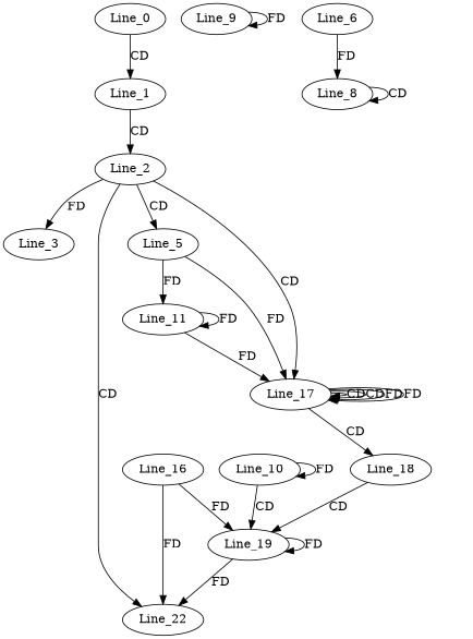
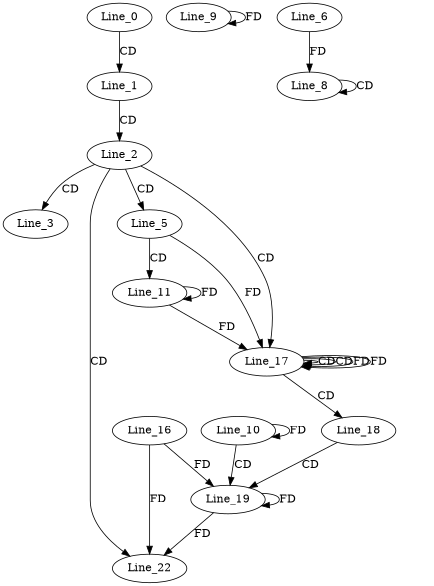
  digraph {
    Line_0
    Line_1
    Line_2
    Line_3
    Line_5
    Line_17
    Line_22
    Line_11
    Line_16
    Line_19
    Line_18
    Line_9
    Line_10
    Line_8
    Line_6
    Line_0 -> Line_1 [label=CD]
    Line_1 -> Line_2 [label=CD]
-   Line_2 -> Line_3 [label=FD]
+   Line_2 -> Line_3 [label=CD]
    Line_2 -> Line_5 [label=CD]
    Line_2 -> Line_17 [label=CD]
    Line_2 -> Line_22 [label=CD]
    Line_5 -> Line_17 [label=FD]
-   Line_5 -> Line_11 [label=FD]
+   Line_5 -> Line_11 [label=CD]
    Line_17 -> Line_17 [label=CD]
    Line_17 -> Line_17 [label=CD]
    Line_17 -> Line_17 [label=FD]
    Line_17 -> Line_17 [label=FD]
    Line_17 -> Line_18 [label=CD]
    Line_11 -> Line_17 [label=FD]
    Line_11 -> Line_11 [label=FD]
    Line_16 -> Line_22 [label=FD]
    Line_16 -> Line_19 [label=FD]
    Line_19 -> Line_22 [label=FD]
    Line_19 -> Line_19 [label=FD]
    Line_18 -> Line_19 [label=CD]
    Line_9 -> Line_9 [label=FD]
    Line_10 -> Line_19 [label=CD]
    Line_10 -> Line_10 [label=FD]
    Line_8 -> Line_8 [label=CD]
    Line_6 -> Line_8 [label=FD]
  }
